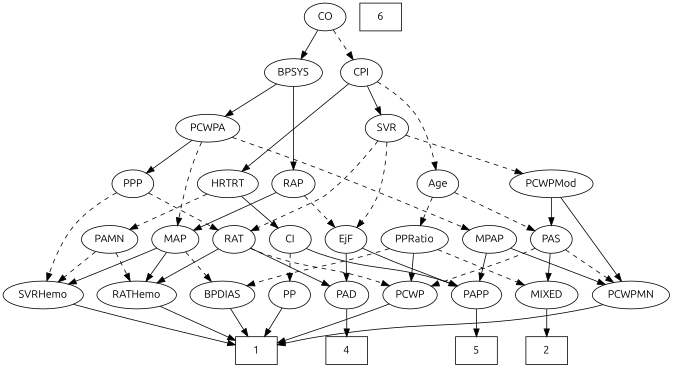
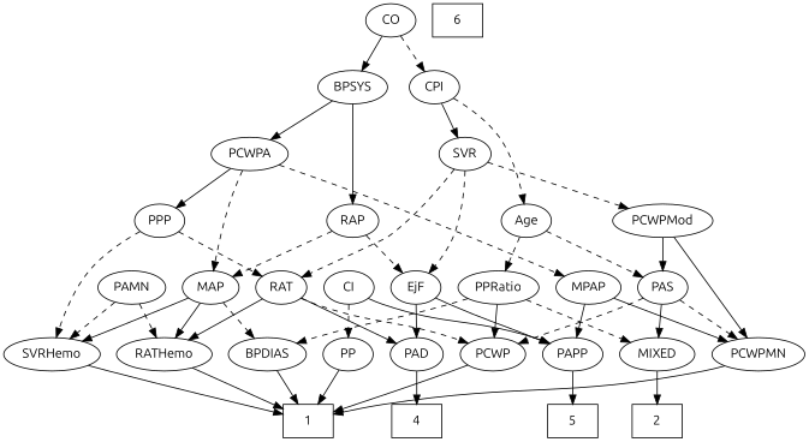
  strict digraph {
    fontname=Ubuntu
    node [fontname=Ubuntu]
    edge [fontname=Ubuntu style=solid]
    1 [height=0.5 shape=box width=0.75]
    2 [height=0.5 shape=box width=0.75]
    n3 [height=0.5 label=6 shape=box width=0.75]
    4 [height=0.5 shape=box width=0.75]
    5 [height=0.5 shape=box width=0.75]
    Age [height=0.5 width=0.75]
    PAS [height=0.5 width=0.75]
    PPRatio [height=0.5 width=1.1013]
    MIXED [height=0.5 width=1.1193]
    PCWPMN [height=0.5 width=1.3902]
    PCWP [height=0.5 width=0.97491]
    BPDIAS [height=0.5 width=1.1735]
    EjF [height=0.5 width=0.75]
    PAD [height=0.5 width=0.79437]
    PAPP [height=0.5 width=0.88464]
    RAP [height=0.5 width=0.77632]
    MAP [height=0.5 width=0.84854]
    RATHemo [height=0.5 width=1.3721]
    SVRHemo [height=0.5 width=1.3902]
    MPAP [height=0.5 width=0.97491]
    BPSYS [height=0.5 width=1.0471]
    PCWPA [height=0.5 width=1.1555]
    PPP [height=0.5 width=0.75]
    RAT [height=0.5 width=0.75827]
    CO [height=0.5 width=0.75]
    CPI [height=0.5 width=0.75]
    SVR [height=0.5 width=0.77632]
-   HRTRT [height=0.5 width=1.1013]
    PCWPMod [height=0.5 width=1.4443]
    PAMN [height=0.5 width=1.011]
    CI [height=0.5 width=0.75]
    PP [height=0.5 width=0.75]
    Age -> PAS [style=dashed]
    Age -> PPRatio [style=dashed]
    PAS -> MIXED
    PAS -> PCWPMN [style=dashed]
    PAS -> PCWP [style=dashed]
    PPRatio -> MIXED [style=dashed]
    PPRatio -> PCWP
    PPRatio -> BPDIAS [style=dashed]
    MIXED -> 2
    PCWPMN -> 1
    PCWP -> 1
    BPDIAS -> 1
    EjF -> PAD
    EjF -> PAPP
    PAD -> 4
    PAPP -> 5
    RAP -> EjF [style=dashed]
-   RAP -> MAP
+   RAP -> MAP [style=dashed]
    MAP -> BPDIAS [style=dashed]
    MAP -> RATHemo
    MAP -> SVRHemo
    RATHemo -> 1
    SVRHemo -> 1
    MPAP -> PCWPMN
    MPAP -> PAPP
    BPSYS -> RAP
    BPSYS -> PCWPA
    PCWPA -> MAP [style=dashed]
    PCWPA -> MPAP [style=dashed]
    PCWPA -> PPP
    PPP -> SVRHemo [style=dashed]
    PPP -> RAT [style=dashed]
    RAT -> PCWP [style=dashed]
    RAT -> PAD
    RAT -> RATHemo
    CO -> BPSYS
    CO -> CPI [style=dashed]
    CPI -> Age [style=dashed]
    CPI -> SVR
-   CPI -> HRTRT
    SVR -> EjF [style=dashed]
    SVR -> RAT [style=dashed]
    SVR -> PCWPMod [style=dashed]
-   HRTRT -> PAMN [style=dashed]
-   HRTRT -> CI
    PCWPMod -> PAS
    PCWPMod -> PCWPMN
    PAMN -> RATHemo [style=dashed]
    PAMN -> SVRHemo [style=dashed]
    CI -> PAPP
    CI -> PP [style=dashed]
    PP -> 1
  }
